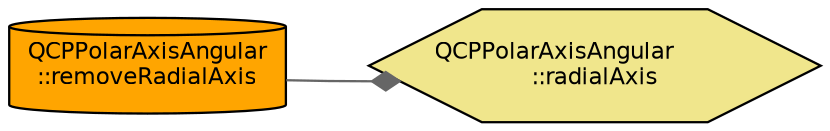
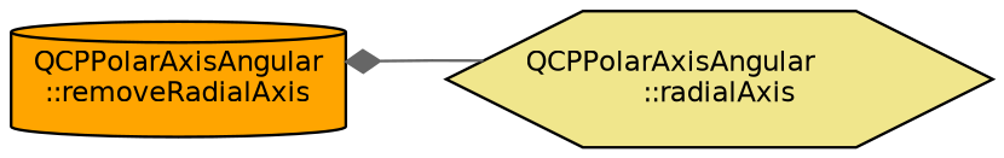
  digraph {
    rankdir=LR
    node [color=black fontname=Helvetica fontsize=10 style=filled]
    n1 [fillcolor=orange fontcolor=black height=0.2 label="QCPPolarAxisAngular\l::removeRadialAxis" shape=cylinder width=0.4]
    n2 [fillcolor=khaki height=0.2 label="QCPPolarAxisAngular\l::radialAxis" shape=hexagon width=0.4]
-   n1 -> n2 [color=gray40 fontname=Helvetica fontsize=10 labelfontname=Helvetica labelfontsize=10 style=solid arrowhead=diamond]
+   n2 -> n1 [color=gray40 fontname=Helvetica fontsize=10 labelfontname=Helvetica labelfontsize=10 style=solid arrowhead=diamond]
  }
